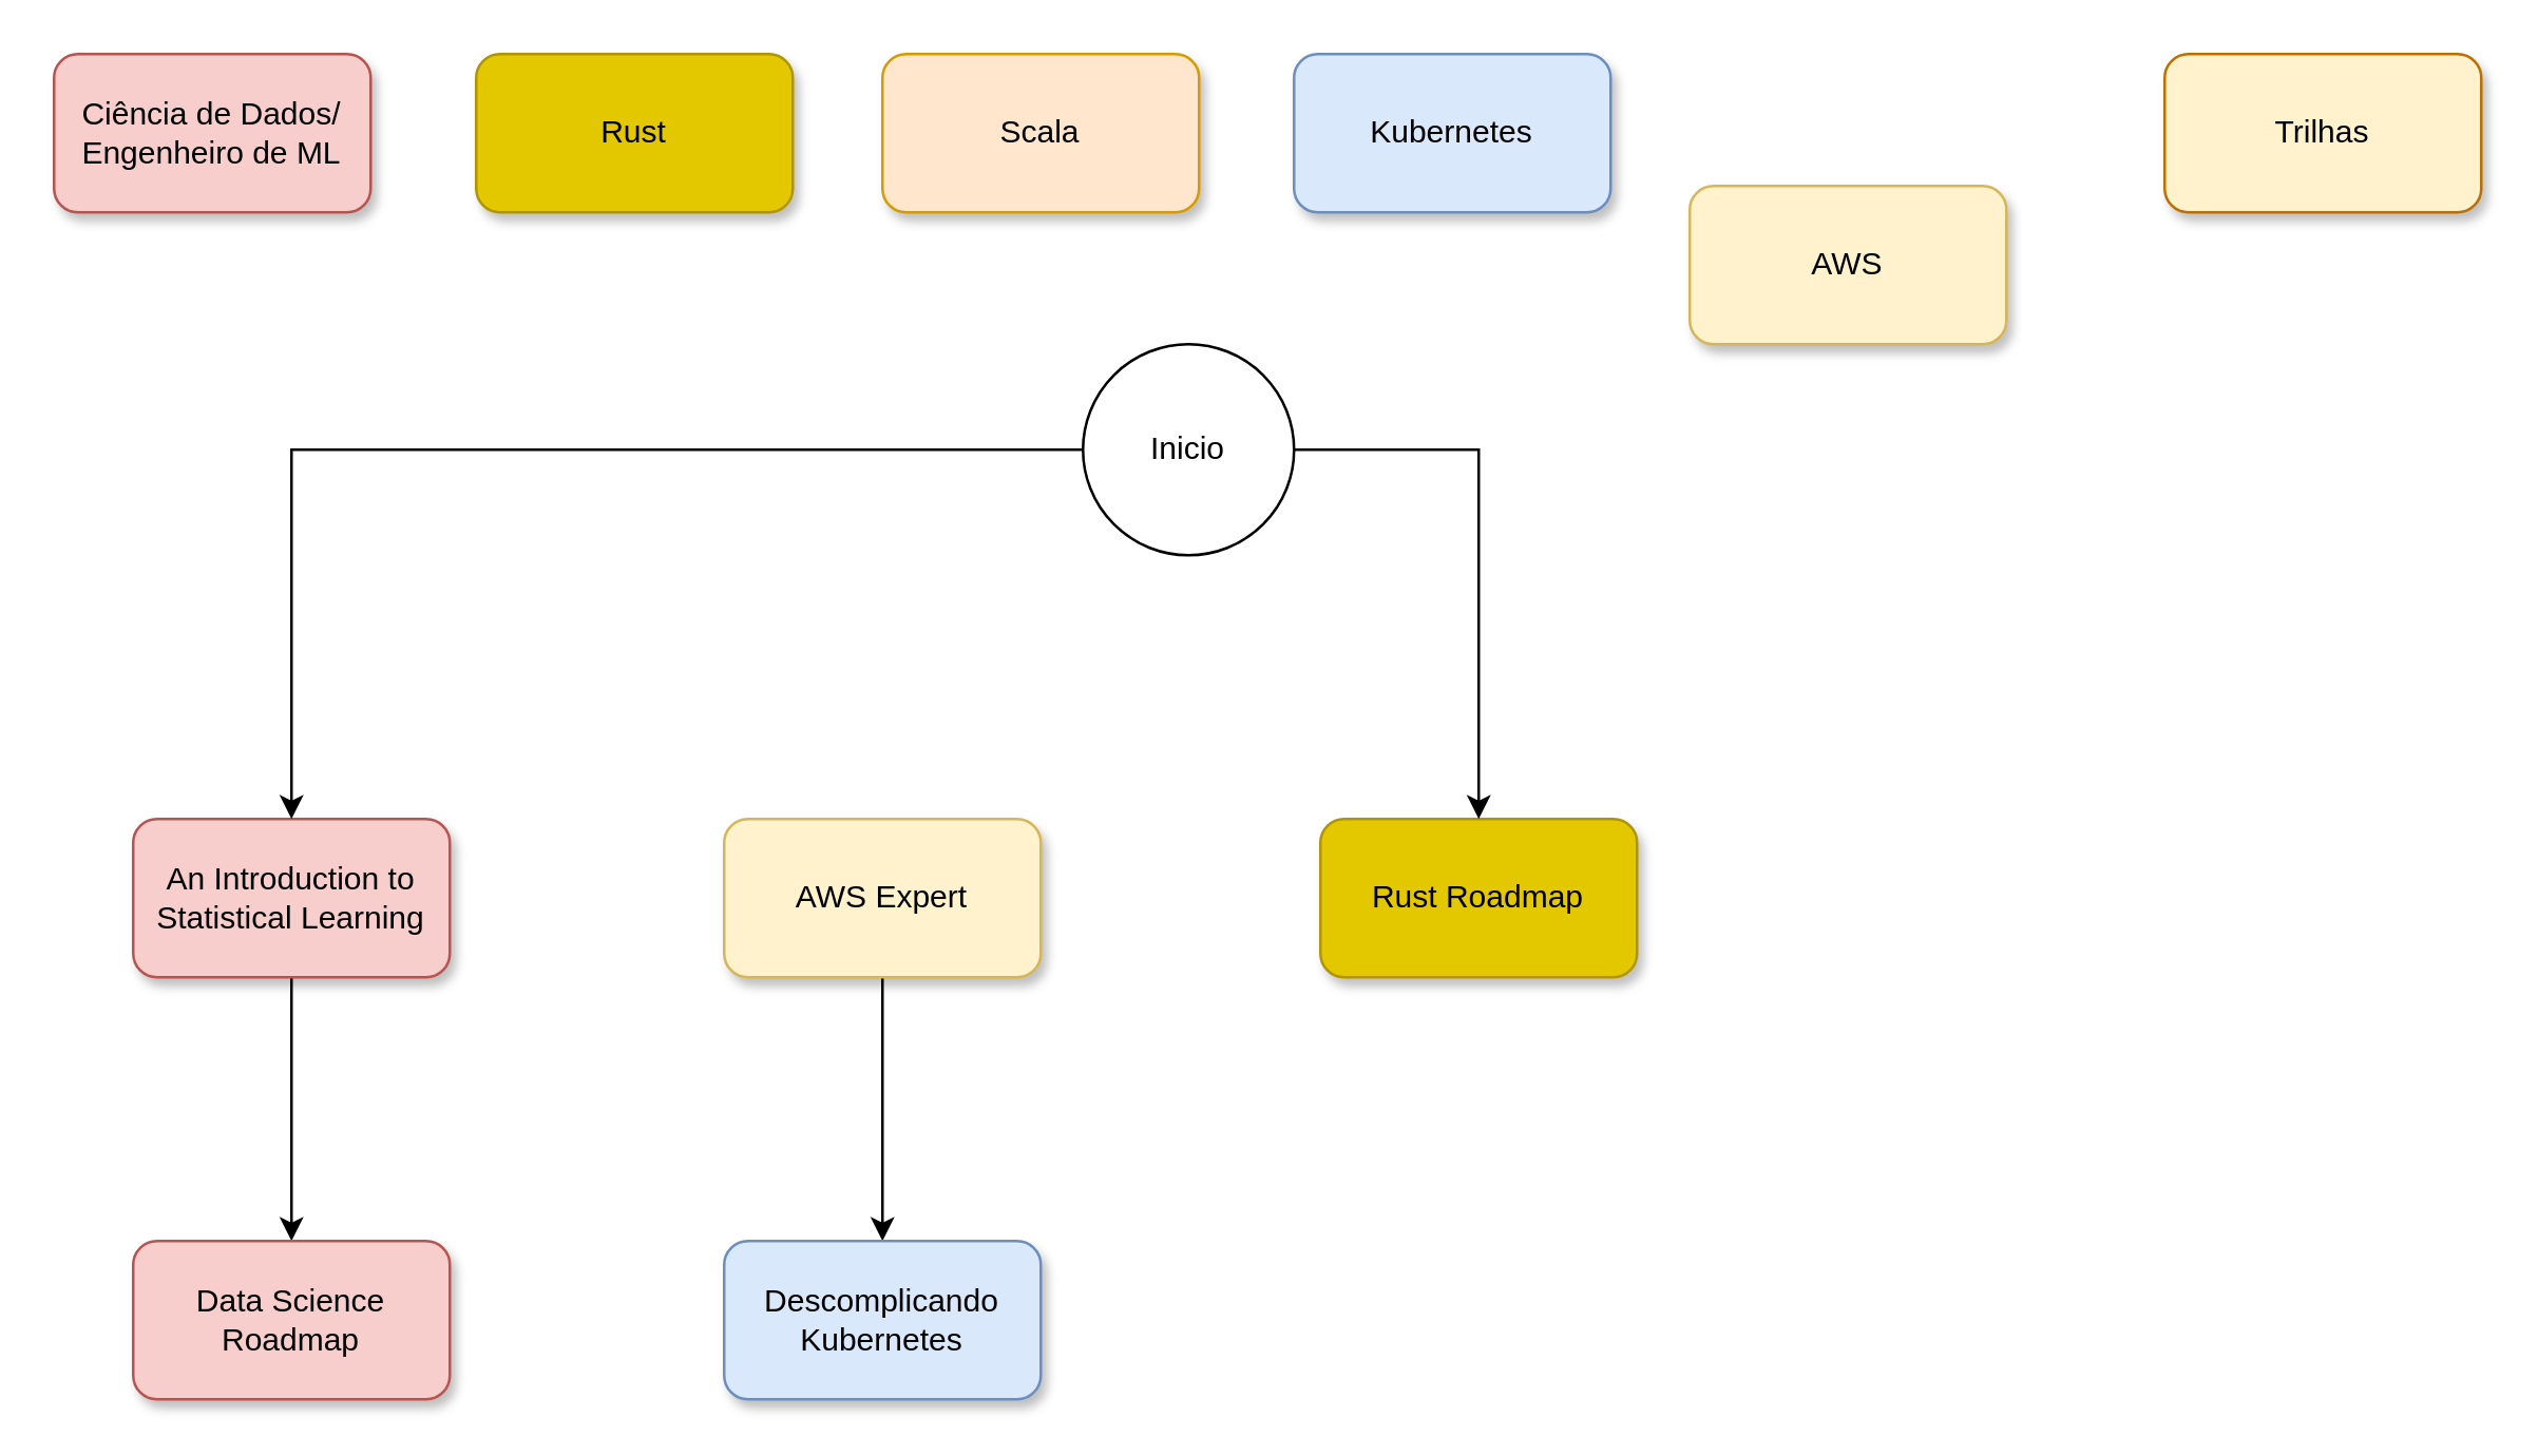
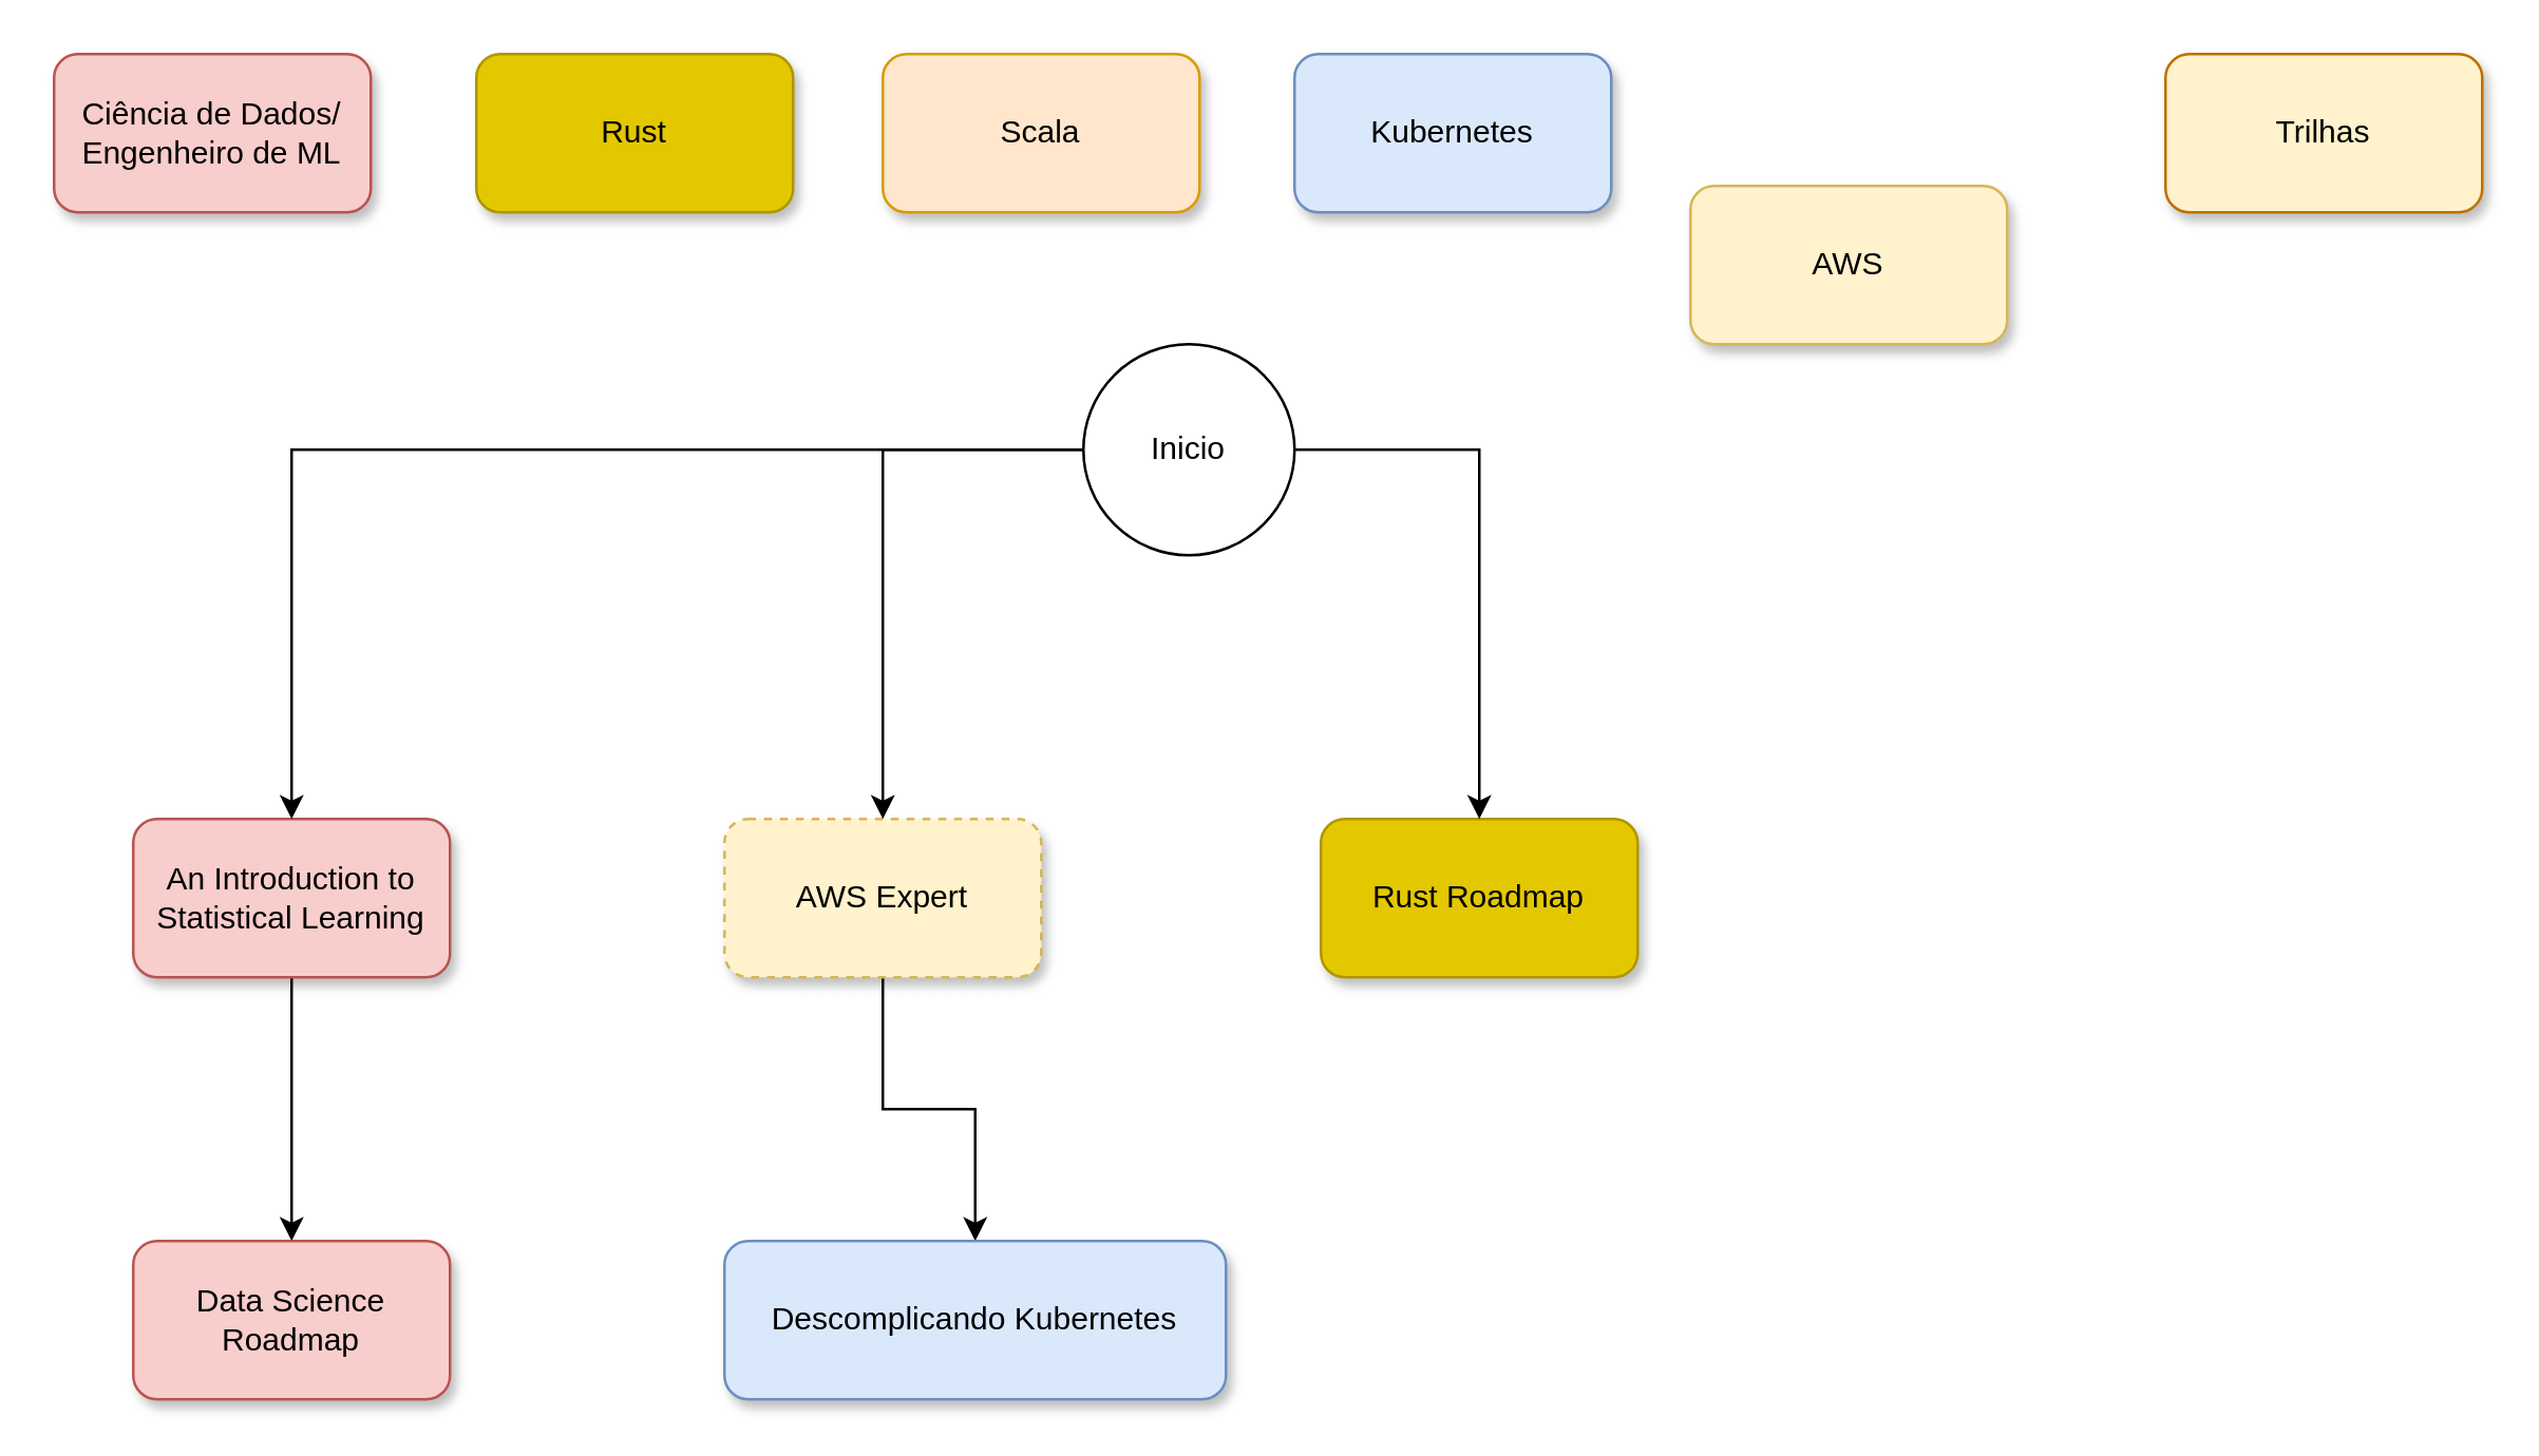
  <mxCell id="0" />
  <mxCell id="1" parent="0" />
  <mxCell id="2" value="Ciência de Dados/&lt;br&gt;Engenheiro de ML" style="rounded=1;whiteSpace=wrap;html=1;fillColor=#f8cecc;strokeColor=#b85450;shadow=1;" vertex="1" parent="1"><mxGeometry x="20" y="20" width="120" height="60" as="geometry" /></mxCell>
  <mxCell id="3" value="Scala" style="rounded=1;whiteSpace=wrap;html=1;fillColor=#ffe6cc;strokeColor=#d79b00;shadow=1;" vertex="1" parent="1"><mxGeometry x="334" y="20" width="120" height="60" as="geometry" /></mxCell>
  <mxCell id="4" value="Rust" style="rounded=1;whiteSpace=wrap;html=1;fillColor=#e3c800;strokeColor=#B09500;shadow=1;fontColor=#000000;" vertex="1" parent="1"><mxGeometry x="180" y="20" width="120" height="60" as="geometry" /></mxCell>
  <mxCell id="5" value="Kubernetes" style="rounded=1;whiteSpace=wrap;html=1;fillColor=#dae8fc;strokeColor=#6c8ebf;shadow=1;" vertex="1" parent="1"><mxGeometry x="490" y="20" width="120" height="60" as="geometry" /></mxCell>
  <mxCell id="6" value="AWS" style="rounded=1;whiteSpace=wrap;html=1;fillColor=#fff2cc;strokeColor=#d6b656;shadow=1;" vertex="1" parent="1"><mxGeometry x="640" y="70" width="120" height="60" as="geometry" /></mxCell>
  <mxCell id="7" style="edgeStyle=orthogonalEdgeStyle;rounded=0;orthogonalLoop=1;jettySize=auto;html=1;" edge="1" parent="1" source="8" target="9"><mxGeometry relative="1" as="geometry" /></mxCell>
  <mxCell id="8" value="An Introduction to Statistical Learning" style="rounded=1;whiteSpace=wrap;html=1;fillColor=#f8cecc;strokeColor=#b85450;shadow=1;" vertex="1" parent="1"><mxGeometry x="50" y="310" width="120" height="60" as="geometry" /></mxCell>
  <mxCell id="9" value="Data Science Roadmap" style="rounded=1;whiteSpace=wrap;html=1;fillColor=#f8cecc;strokeColor=#b85450;shadow=1;" vertex="1" parent="1"><mxGeometry x="50" y="470" width="120" height="60" as="geometry" /></mxCell>
  <mxCell id="10" style="edgeStyle=orthogonalEdgeStyle;rounded=0;orthogonalLoop=1;jettySize=auto;html=1;" edge="1" parent="1" source="11" target="12"><mxGeometry relative="1" as="geometry" /></mxCell>
- <mxCell id="11" value="AWS Expert" style="rounded=1;whiteSpace=wrap;html=1;fillColor=#fff2cc;strokeColor=#d6b656;shadow=1;" vertex="1" parent="1"><mxGeometry x="274" y="310" width="120" height="60" as="geometry" /></mxCell>
- <mxCell id="12" value="Descomplicando Kubernetes" style="rounded=1;whiteSpace=wrap;html=1;fillColor=#dae8fc;strokeColor=#6c8ebf;shadow=1;" vertex="1" parent="1"><mxGeometry x="274" y="470" width="120" height="60" as="geometry" /></mxCell>
+ <mxCell id="11" value="AWS Expert" style="rounded=1;whiteSpace=wrap;html=1;fillColor=#fff2cc;strokeColor=#d6b656;shadow=1;dashed=1;" vertex="1" parent="1"><mxGeometry x="274" y="310" width="120" height="60" as="geometry" /></mxCell>
+ <mxCell id="12" value="Descomplicando Kubernetes" style="rounded=1;whiteSpace=wrap;html=1;fillColor=#dae8fc;strokeColor=#6c8ebf;shadow=1;" vertex="1" parent="1"><mxGeometry x="274" y="470" width="190" height="60" as="geometry" /></mxCell>
  <mxCell id="13" value="Rust Roadmap" style="rounded=1;whiteSpace=wrap;html=1;fillColor=#e3c800;strokeColor=#B09500;shadow=1;fontColor=#000000;" vertex="1" parent="1"><mxGeometry x="500" y="310" width="120" height="60" as="geometry" /></mxCell>
  <mxCell id="14" value="Trilhas" style="rounded=1;whiteSpace=wrap;html=1;fillColor=#fff2cc;strokeColor=#BD7000;shadow=1;fontColor=#000000;" vertex="1" parent="1"><mxGeometry x="820" y="20" width="120" height="60" as="geometry" /></mxCell>
  <mxCell id="15" style="edgeStyle=orthogonalEdgeStyle;rounded=0;orthogonalLoop=1;jettySize=auto;html=1;entryX=0.5;entryY=0;entryDx=0;entryDy=0;" edge="1" parent="1" source="18" target="8"><mxGeometry relative="1" as="geometry" /></mxCell>
+ <mxCell id="16" style="edgeStyle=orthogonalEdgeStyle;rounded=0;orthogonalLoop=1;jettySize=auto;html=1;" edge="1" parent="1" source="18" target="11"><mxGeometry relative="1" as="geometry" /></mxCell>
  <mxCell id="17" style="edgeStyle=orthogonalEdgeStyle;rounded=0;orthogonalLoop=1;jettySize=auto;html=1;" edge="1" parent="1" source="18" target="13"><mxGeometry relative="1" as="geometry" /></mxCell>
  <mxCell id="18" value="Inicio" style="ellipse;whiteSpace=wrap;html=1;aspect=fixed;" vertex="1" parent="1"><mxGeometry x="410" y="130" width="80" height="80" as="geometry" /></mxCell>
